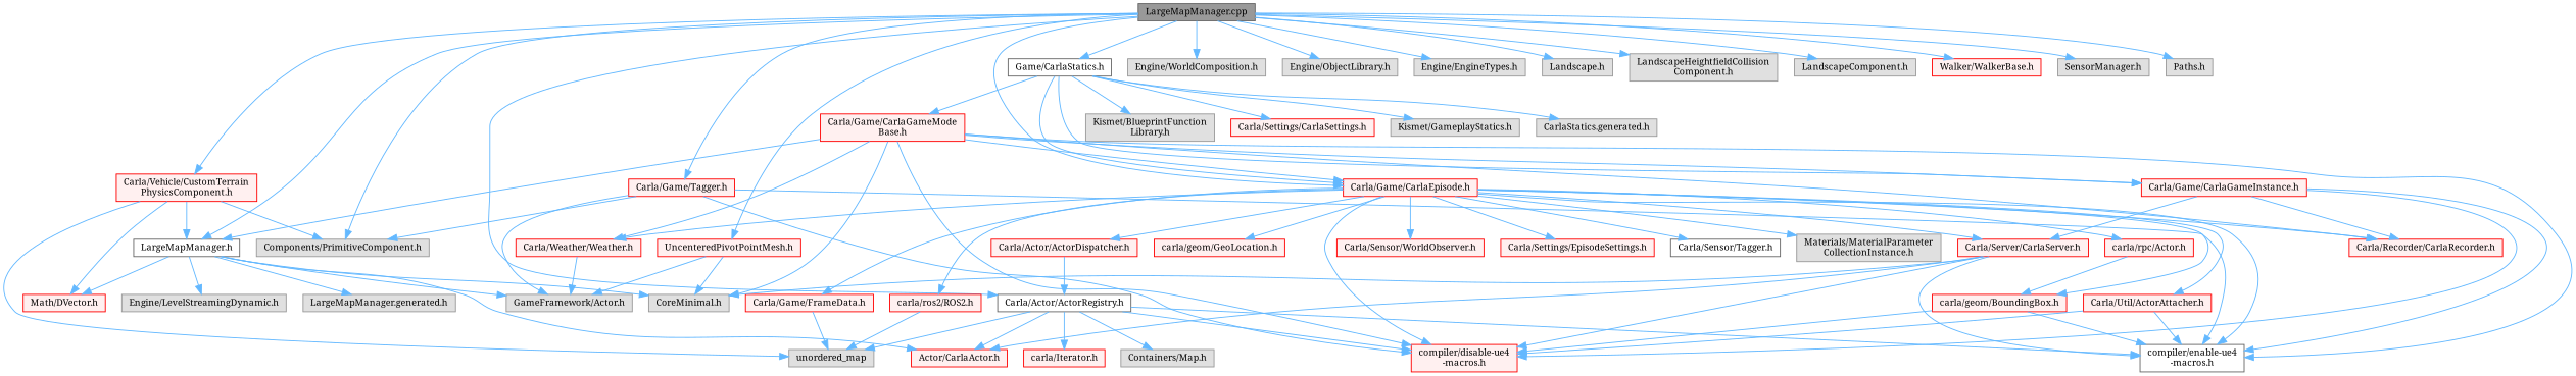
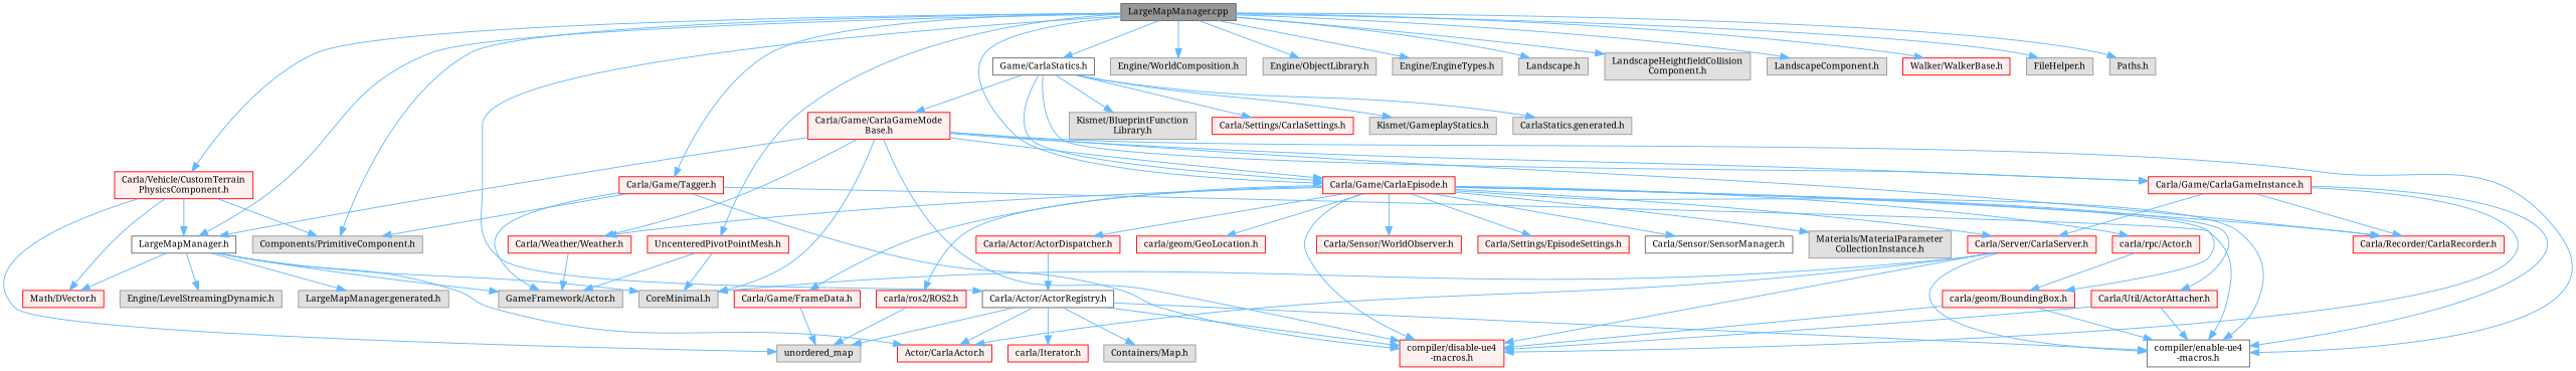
  digraph {
    fontname="Noto Serif"
    node [color=red fillcolor="#FFF0F0" fontname="Noto Serif" fontsize=10 shape=box style=filled]
    edge [color=steelblue1 fontname="Noto Serif" fontsize=10 labelfontname=Helvetica labelfontsize=10 style=solid]
    n1 [color=gray40 fillcolor=grey60 fontcolor=black height=0.2 label="LargeMapManager.cpp" width=0.4]
    n2 [color=grey40 fillcolor=white height=0.2 label="LargeMapManager.h" width=0.4]
    n3 [color=grey60 fillcolor="#E0E0E0" height=0.2 label="Engine/WorldComposition.h" width=0.4]
    n4 [color=grey60 fillcolor="#E0E0E0" height=0.2 label="Engine/ObjectLibrary.h" width=0.4]
    n5 [color=grey40 fillcolor=white height=0.2 label="Game/CarlaStatics.h" width=0.4]
    n6 [height=0.2 label="Carla/Game/CarlaEpisode.h" width=0.4]
    n7 [color=grey40 fillcolor=white height=0.2 label="Carla/Actor/ActorRegistry.h" width=0.4]
    n8 [color=grey60 fillcolor="#E0E0E0" height=0.2 label="Engine/EngineTypes.h" width=0.4]
    n9 [color=grey60 fillcolor="#E0E0E0" height=0.2 label="Components/PrimitiveComponent.h" width=0.4]
    n10 [color=grey60 fillcolor="#E0E0E0" height=0.2 label="Landscape.h" width=0.4]
    n11 [color=grey60 fillcolor="#E0E0E0" height=0.2 label="LandscapeHeightfieldCollision\lComponent.h" width=0.4]
    n12 [color=grey60 fillcolor="#E0E0E0" height=0.2 label="LandscapeComponent.h" width=0.4]
    n13 [height=0.2 label="UncenteredPivotPointMesh.h" width=0.4]
    n14 [height=0.2 label="Walker/WalkerBase.h" width=0.4]
    n15 [height=0.2 label="Carla/Game/Tagger.h" width=0.4]
    n16 [height=0.2 label="Carla/Vehicle/CustomTerrain\lPhysicsComponent.h" width=0.4]
-   n17 [color=grey60 fillcolor="#E0E0E0" height=0.2 label="SensorManager.h" width=0.4]
+   n17 [color=grey60 fillcolor="#E0E0E0" height=0.2 label="FileHelper.h" width=0.4]
    n18 [color=grey60 fillcolor="#E0E0E0" height=0.2 label="Paths.h" width=0.4]
    n19 [color=grey60 fillcolor="#E0E0E0" height=0.2 label="CoreMinimal.h" width=0.4]
    n20 [height=0.2 label="Actor/CarlaActor.h" width=0.4]
    n21 [color=grey60 fillcolor="#E0E0E0" height=0.2 label="GameFramework/Actor.h" width=0.4]
    n22 [color=grey60 fillcolor="#E0E0E0" height=0.2 label="Engine/LevelStreamingDynamic.h" width=0.4]
    n23 [height=0.2 label="Math/DVector.h" width=0.4]
    n24 [color=grey60 fillcolor="#E0E0E0" height=0.2 label="LargeMapManager.generated.h" width=0.4]
    n25 [color=grey60 fillcolor="#E0E0E0" height=0.2 label="Kismet/BlueprintFunction\lLibrary.h" width=0.4]
    n26 [height=0.2 label="Carla/Game/CarlaGameInstance.h" width=0.4]
    n27 [height=0.2 label="Carla/Game/CarlaGameMode\lBase.h" width=0.4]
    n28 [height=0.2 label="Carla/Settings/CarlaSettings.h" width=0.4]
    n29 [color=grey60 fillcolor="#E0E0E0" height=0.2 label="Kismet/GameplayStatics.h" width=0.4]
    n30 [color=grey60 fillcolor="#E0E0E0" height=0.2 label="CarlaStatics.generated.h" width=0.4]
    n31 [height=0.2 label="Carla/Actor/ActorDispatcher.h" width=0.4]
    n32 [height=0.2 label="compiler/disable-ue4\l-macros.h" width=0.4]
    n33 [color=grey40 fillcolor=white height=0.2 label="compiler/enable-ue4\l-macros.h" width=0.4]
    n34 [height=0.2 label="Carla/Recorder/CarlaRecorder.h" width=0.4]
    n35 [height=0.2 label="Carla/Sensor/WorldObserver.h" width=0.4]
    n36 [height=0.2 label="Carla/Server/CarlaServer.h" width=0.4]
    n37 [height=0.2 label="Carla/Settings/EpisodeSettings.h" width=0.4]
    n38 [height=0.2 label="Carla/Util/ActorAttacher.h" width=0.4]
    n39 [height=0.2 label="Carla/Weather/Weather.h" width=0.4]
    n40 [height=0.2 label="Carla/Game/FrameData.h" width=0.4]
-   n41 [color=grey40 fillcolor=white height=0.2 label="Carla/Sensor/Tagger.h" width=0.4]
+   n41 [color=grey40 fillcolor=white height=0.2 label="Carla/Sensor/SensorManager.h" width=0.4]
    n42 [color=grey60 fillcolor="#E0E0E0" height=0.2 label="Materials/MaterialParameter\lCollectionInstance.h" width=0.4]
    n43 [height=0.2 label="carla/geom/BoundingBox.h" width=0.4]
    n44 [height=0.2 label="carla/geom/GeoLocation.h" width=0.4]
    n45 [height=0.2 label="carla/ros2/ROS2.h" width=0.4]
    n46 [height=0.2 label="carla/rpc/Actor.h" width=0.4]
    n47 [color=grey60 fillcolor="#E0E0E0" height=0.2 label="Containers/Map.h" width=0.4]
    n48 [height=0.2 label="carla/Iterator.h" width=0.4]
    n49 [color=grey60 fillcolor="#E0E0E0" height=0.2 label=unordered_map width=0.4]
    n1 -> n2
    n1 -> n3
    n1 -> n4
    n1 -> n5
    n1 -> n6
    n1 -> n7
    n1 -> n8
    n1 -> n9
    n1 -> n10
    n1 -> n11
    n1 -> n12
    n1 -> n13
    n1 -> n14
    n1 -> n15
    n1 -> n16
    n1 -> n17
    n1 -> n18
    n2 -> n19
    n2 -> n20
    n2 -> n21
    n2 -> n22
    n2 -> n23
    n2 -> n24
    n5 -> n6
    n5 -> n25
    n5 -> n26
    n5 -> n27
    n5 -> n28
    n5 -> n29
    n5 -> n30
    n6 -> n31
    n6 -> n32
    n6 -> n33
    n6 -> n34
    n6 -> n35
    n6 -> n36
    n6 -> n37
    n6 -> n38
    n6 -> n39
    n6 -> n40
    n6 -> n41
    n6 -> n42
    n6 -> n43
    n6 -> n44
    n6 -> n45
    n6 -> n46
    n7 -> n20
    n7 -> n32
    n7 -> n33
    n7 -> n47
    n7 -> n48
    n7 -> n49
    n13 -> n19
    n13 -> n21
    n15 -> n9
    n15 -> n21
    n15 -> n32
    n15 -> n33
    n16 -> n2
    n16 -> n9
    n16 -> n23
    n16 -> n49
    n26 -> n32
    n26 -> n33
    n26 -> n34
    n26 -> n36
    n27 -> n2
    n27 -> n6
    n27 -> n19
    n27 -> n26
    n27 -> n32
    n27 -> n33
    n27 -> n34
    n27 -> n39
    n31 -> n7
    n36 -> n19
    n36 -> n20
    n36 -> n32
    n36 -> n33
    n38 -> n32
    n38 -> n33
    n39 -> n21
    n40 -> n49
    n43 -> n32
    n43 -> n33
    n45 -> n49
    n46 -> n43
  }
